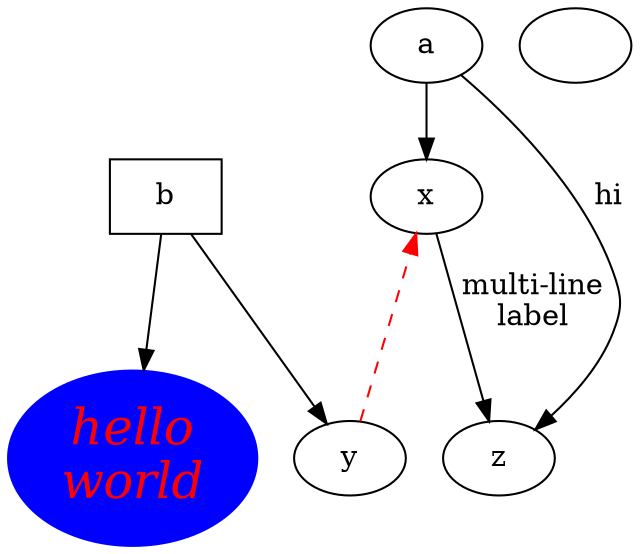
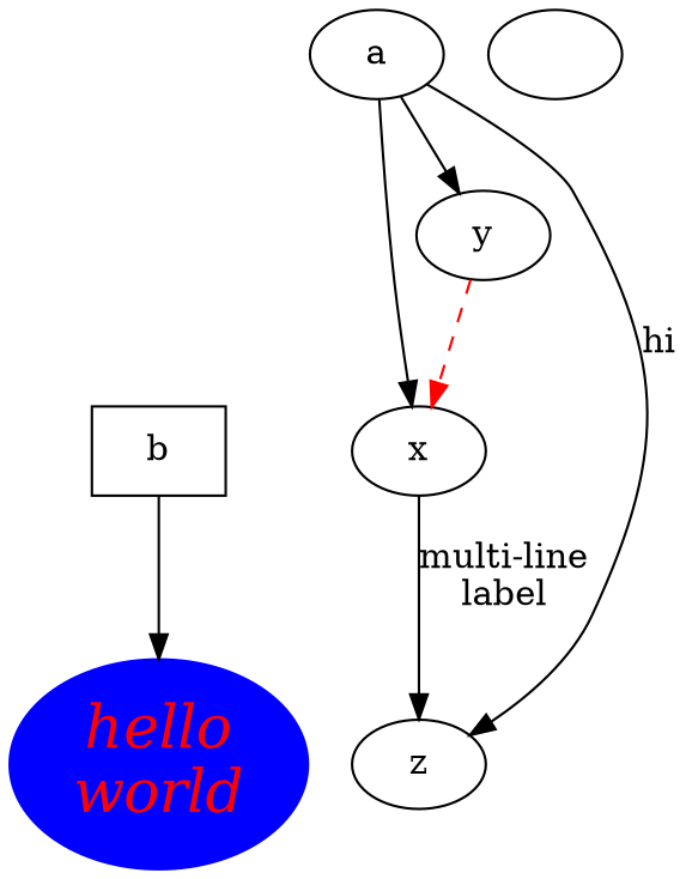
  digraph {
    b [shape=box]
    x
    n3 [color=blue fontcolor=red fontname="Palatino-Italic" fontsize=24 label="hello\nworld" style=filled]
    z
    a
    y
    "󠀾"
    subgraph sub_1 {
      rank=same
      b
      x
    }
    b -> n3
    x -> z [label="multi-line\nlabel"]
    a -> x
    a -> z [label=hi weight=4294967296]
-   b -> y
+   a -> y
    y -> x [color=red style=dashed]
  }
